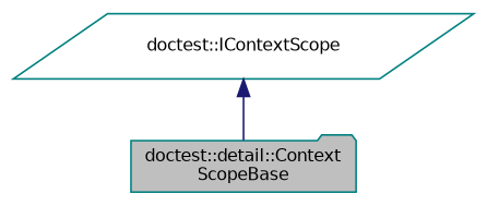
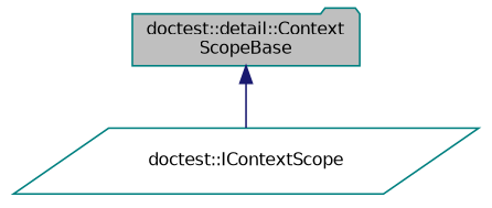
  digraph {
    node [color=teal fontname=Helvetica fontsize=10 style=filled]
    n1 [fillcolor=grey75 fontcolor=black height=0.2 label="doctest::detail::Context\lScopeBase" shape=folder width=0.4]
    n2 [fillcolor=white height=0.2 label="doctest::IContextScope" shape=parallelogram width=0.4]
-   n2 -> n1 [color=midnightblue dir=back fontname=Helvetica fontsize=10 labelfontname=Helvetica labelfontsize=10 style=solid]
+   n1 -> n2 [color=midnightblue dir=back fontname=Helvetica fontsize=10 labelfontname=Helvetica labelfontsize=10 style=solid]
  }
